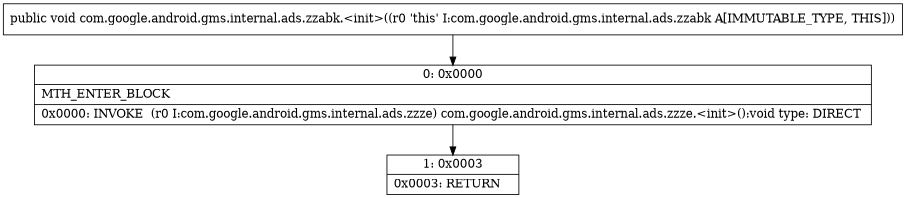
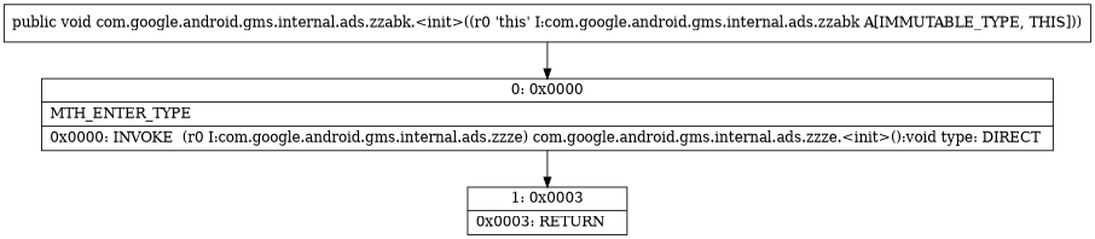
  digraph {
    node [shape=record]
-   n1 [label="{0\:\ 0x0000|MTH_ENTER_BLOCK\l|0x0000: INVOKE  (r0 I:com.google.android.gms.internal.ads.zzze) com.google.android.gms.internal.ads.zzze.\<init\>():void type: DIRECT \l}"]
+   n1 [label="{0\:\ 0x0000|MTH_ENTER_TYPE\l|0x0000: INVOKE  (r0 I:com.google.android.gms.internal.ads.zzze) com.google.android.gms.internal.ads.zzze.\<init\>():void type: DIRECT \l}"]
    n2 [label="{1\:\ 0x0003|0x0003: RETURN   \l}"]
    n3 [label="{public void com.google.android.gms.internal.ads.zzabk.\<init\>((r0 'this' I:com.google.android.gms.internal.ads.zzabk A[IMMUTABLE_TYPE, THIS])) }"]
    n1 -> n2
    n3 -> n1
  }
